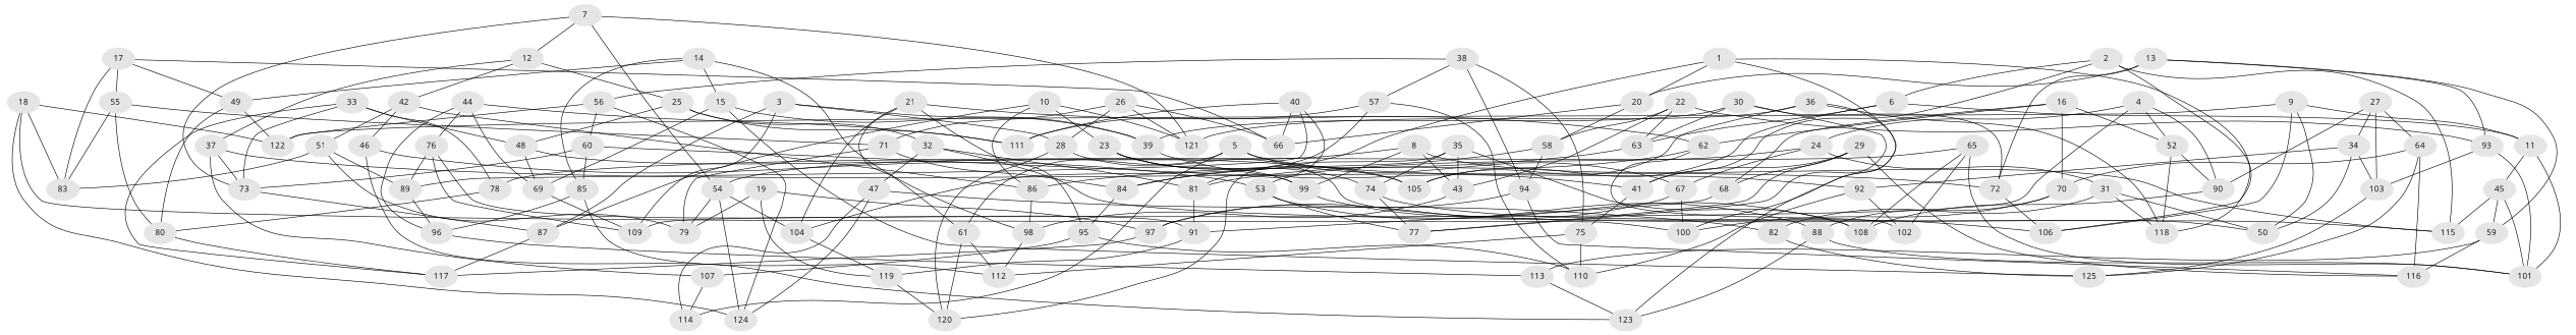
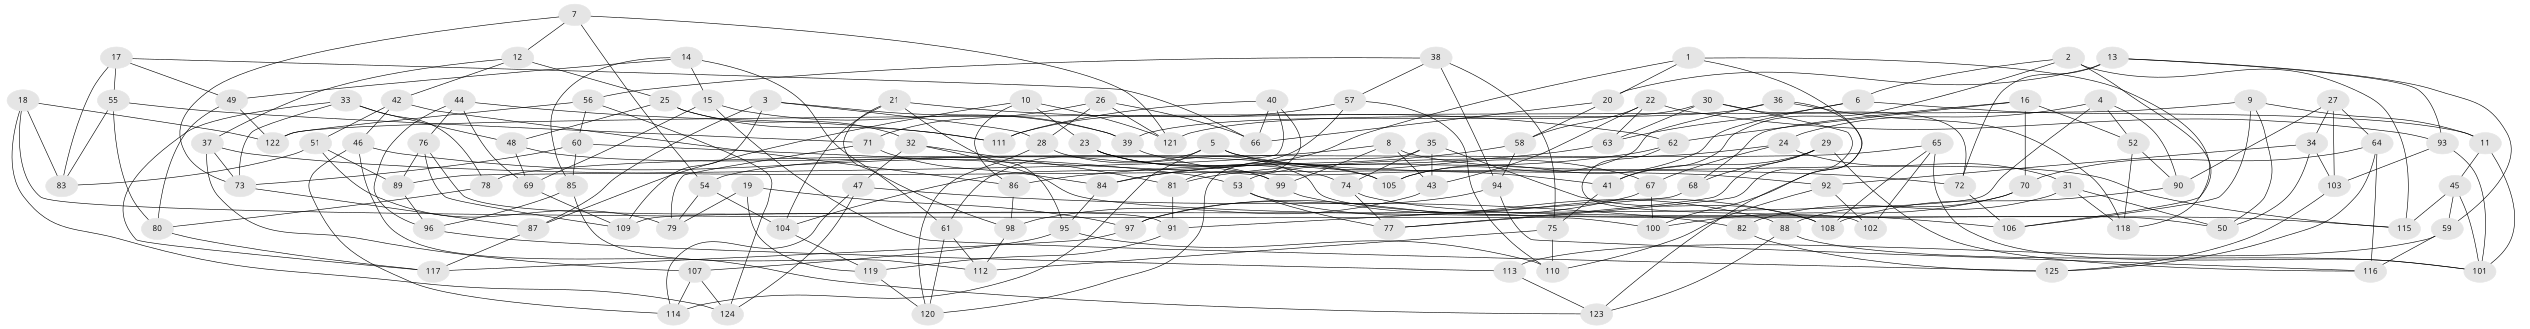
  graph {
    fontname="Open Sans"
    node [color=gray90 fontname="Open Sans" style=filled]
    edge [fontname="Open Sans"]
    1
    20
    84
    100
    118
    66
    58
    95
    2
    6
    41
    106
    115
    11
    63
    105
    75
    3
    28
    39
    87
    109
    50
    120
    117
    4
    24
    52
    90
    67
    31
    53
    108
    5
    61
    92
    114
    112
    97
    110
    102
    45
    101
    86
    7
    12
    54
    121
    73
    25
    37
    42
    19
    79
    119
    104
    8
    43
    99
    98
    9
    122
    10
    23
    74
    59
    32
    48
    111
    72
    107
    46
    51
    13
    93
    116
    113
    103
    14
    15
    49
    85
    69
    125
    80
    96
    16
    62
    68
    70
    81
    91
    88
    17
    55
    83
    71
    18
    124
    94
    21
    22
    77
    82
    47
    26
    27
    34
    64
    29
    30
    33
    78
    35
    36
    123
    38
    56
    57
    60
    40
    89
    44
    76
    65
    1 -- 20
    1 -- 84
    1 -- 100
    1 -- 118
    20 -- 66
    20 -- 58
    84 -- 95
    58 -- 84
    58 -- 94
    95 -- 110
    95 -- 107
    2 -- 6
    2 -- 41
    2 -- 106
    2 -- 115
    6 -- 11
    6 -- 63
    6 -- 105
    41 -- 75
    11 -- 45
    11 -- 101
    63 -- 86
    75 -- 112
    75 -- 110
    3 -- 28
    3 -- 39
    3 -- 87
    3 -- 109
    28 -- 50
    28 -- 120
    39 -- 41
    87 -- 117
    4 -- 109
    4 -- 24
    4 -- 52
    4 -- 90
    24 -- 67
    24 -- 31
    24 -- 53
    52 -- 118
    52 -- 90
    90 -- 108
    67 -- 100
    67 -- 97
    31 -- 118
    31 -- 50
    31 -- 82
    53 -- 88
    53 -- 77
    5 -- 67
    5 -- 61
    5 -- 92
    5 -- 114
    61 -- 120
    61 -- 112
    92 -- 110
    92 -- 102
    97 -- 117
    45 -- 115
    45 -- 101
    45 -- 59
    86 -- 98
    7 -- 12
    7 -- 54
    7 -- 121
    7 -- 73
    12 -- 25
    12 -- 37
    12 -- 42
    54 -- 79
    54 -- 104
    73 -- 87
    25 -- 32
    25 -- 48
    25 -- 111
    37 -- 73
    37 -- 72
    37 -- 107
    42 -- 86
    42 -- 46
    42 -- 51
    19 -- 97
    19 -- 79
    19 -- 119
    119 -- 120
    104 -- 119
    8 -- 115
    8 -- 54
    8 -- 43
    8 -- 99
    43 -- 98
    99 -- 108
    98 -- 112
    9 -- 106
    9 -- 11
    9 -- 50
    9 -- 122
    10 -- 87
    10 -- 86
    10 -- 121
    10 -- 23
    23 -- 105
    23 -- 99
    23 -- 74
    74 -- 106
    74 -- 77
    59 -- 116
    59 -- 113
    32 -- 115
    32 -- 81
    32 -- 47
    48 -- 105
    48 -- 69
    72 -- 106
    107 -- 114
-   54 -- 124
+   107 -- 124
    46 -- 53
+   46 -- 114
    46 -- 123
    51 -- 79
    51 -- 83
    51 -- 89
    13 -- 20
    13 -- 59
    13 -- 72
    13 -- 93
    93 -- 101
    93 -- 103
    113 -- 123
    103 -- 125
    14 -- 98
    14 -- 15
    14 -- 49
    14 -- 85
    15 -- 39
    15 -- 69
    15 -- 125
    49 -- 122
    49 -- 80
    85 -- 112
    85 -- 96
    69 -- 109
    80 -- 117
    96 -- 113
    16 -- 52
    16 -- 62
    16 -- 68
    16 -- 70
    62 -- 102
    62 -- 81
    68 -- 91
    70 -- 100
    70 -- 88
    81 -- 91
    91 -- 119
    88 -- 101
    88 -- 123
    17 -- 66
    17 -- 49
    17 -- 55
    17 -- 83
    55 -- 80
    55 -- 83
    55 -- 71
    71 -- 84
    71 -- 79
    18 -- 100
    18 -- 122
    18 -- 83
    18 -- 124
    94 -- 97
    94 -- 116
    21 -- 95
    21 -- 61
    21 -- 104
    21 -- 62
    22 -- 58
    22 -- 63
    22 -- 43
    22 -- 93
    82 -- 125
    47 -- 114
    47 -- 124
    47 -- 82
    26 -- 66
    26 -- 28
    26 -- 121
    26 -- 71
    27 -- 90
    27 -- 103
    27 -- 34
    27 -- 64
    34 -- 50
    34 -- 92
    34 -- 103
    64 -- 116
    64 -- 125
    64 -- 70
    29 -- 41
    29 -- 116
    29 -- 68
    29 -- 77
    30 -- 63
    30 -- 39
    30 -- 72
    30 -- 77
    33 -- 117
    33 -- 73
    33 -- 48
    33 -- 78
    78 -- 80
    35 -- 120
    35 -- 108
    35 -- 43
    35 -- 74
    36 -- 118
    36 -- 105
    36 -- 121
    36 -- 123
    38 -- 75
    38 -- 94
    38 -- 56
    38 -- 57
    56 -- 122
    56 -- 124
    56 -- 60
    57 -- 110
    57 -- 104
    57 -- 111
    60 -- 73
    60 -- 99
    60 -- 85
    40 -- 66
    40 -- 111
    40 -- 81
    40 -- 89
    89 -- 96
    44 -- 111
    44 -- 69
    44 -- 96
    44 -- 76
    76 -- 109
    76 -- 91
    76 -- 89
    65 -- 108
    65 -- 102
    65 -- 101
    65 -- 78
  }
